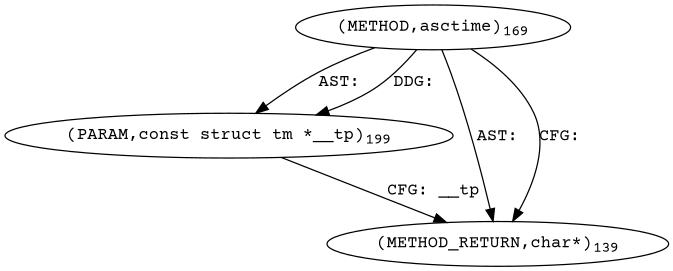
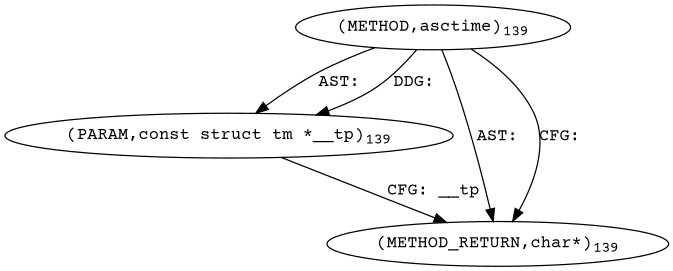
  digraph {
    fontname="Courier Prime"
    node [fontname="Courier Prime"]
    edge [fontname="Courier Prime"]
-   n1 [label=<(METHOD,asctime)<SUB>169</SUB>>]
-   n2 [label=<(PARAM,const struct tm *__tp)<SUB>199</SUB>>]
+   n1 [label=<(METHOD,asctime)<SUB>139</SUB>>]
+   n2 [label=<(PARAM,const struct tm *__tp)<SUB>139</SUB>>]
    n3 [label=<(METHOD_RETURN,char*)<SUB>139</SUB>>]
    n1 -> n2 [label="AST: "]
    n1 -> n2 [label="DDG: "]
    n1 -> n3 [label="AST: "]
    n1 -> n3 [label="CFG: "]
    n2 -> n3 [label="CFG: __tp"]
  }
